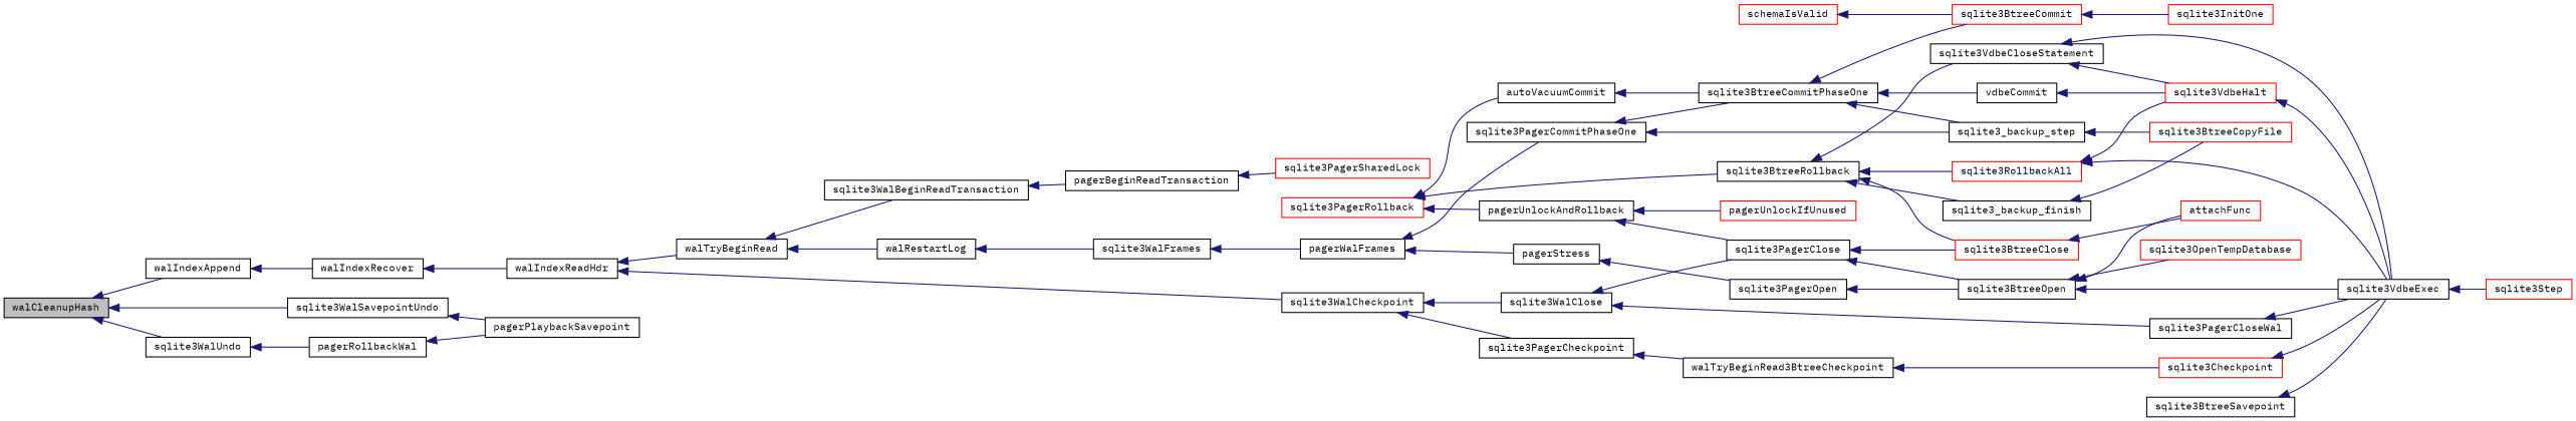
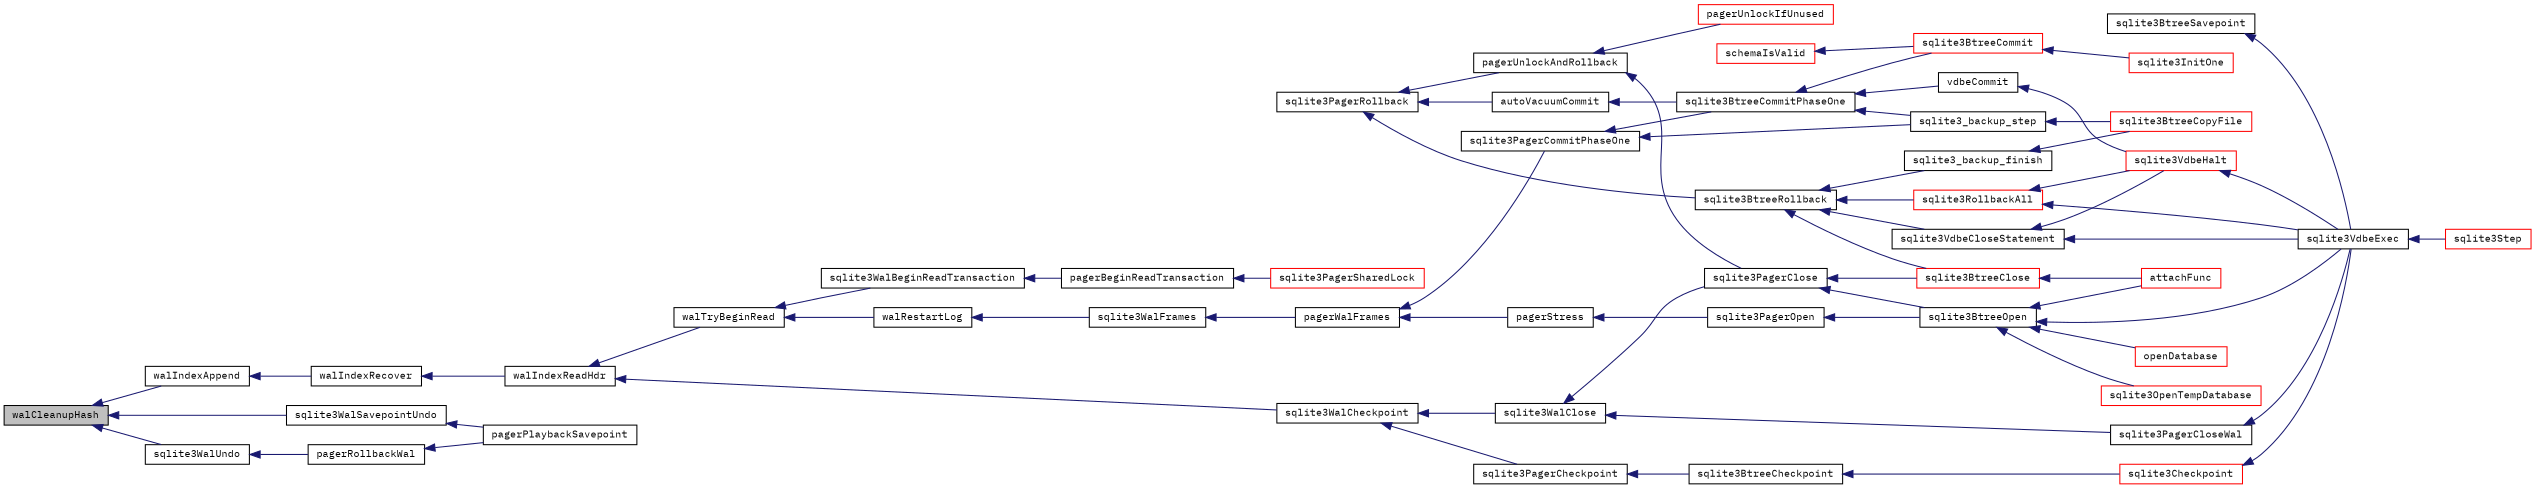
  digraph {
    fontname="IBM Plex Mono"
    rankdir=LR
    node [color=black fillcolor=white fontname="IBM Plex Mono" fontsize=10 shape=record style=filled]
    edge [color=midnightblue dir=back fontname="IBM Plex Mono" fontsize=10 labelfontname=FreeSans labelfontsize=10 style=solid]
    n1 [fillcolor=grey75 fontcolor=black height=0.2 label=walCleanupHash width=0.4]
    n2 [height=0.2 label=walIndexAppend width=0.4]
    n3 [height=0.2 label=sqlite3WalUndo width=0.4]
    n4 [height=0.2 label=sqlite3WalSavepointUndo width=0.4]
    n5 [height=0.2 label=walIndexRecover width=0.4]
    n6 [height=0.2 label=pagerRollbackWal width=0.4]
    n7 [height=0.2 label=pagerPlaybackSavepoint width=0.4]
    n8 [height=0.2 label=walIndexReadHdr width=0.4]
    n9 [height=0.2 label=sqlite3WalFrames width=0.4]
    n10 [height=0.2 label=pagerWalFrames width=0.4]
    n11 [height=0.2 label=walTryBeginRead width=0.4]
    n12 [height=0.2 label=sqlite3WalCheckpoint width=0.4]
    n13 [height=0.2 label=sqlite3WalBeginReadTransaction width=0.4]
    n14 [height=0.2 label=walRestartLog width=0.4]
    n15 [height=0.2 label=sqlite3PagerCheckpoint width=0.4]
    n16 [height=0.2 label=sqlite3WalClose width=0.4]
    n17 [height=0.2 label=pagerBeginReadTransaction width=0.4]
    n18 [color=red height=0.2 label=sqlite3PagerSharedLock width=0.4]
    n19 [height=0.2 label=pagerStress width=0.4]
    n20 [height=0.2 label=sqlite3PagerCommitPhaseOne width=0.4]
    n21 [height=0.2 label=sqlite3PagerOpen width=0.4]
    n22 [height=0.2 label=sqlite3BtreeCommitPhaseOne width=0.4]
    n23 [height=0.2 label=sqlite3_backup_step width=0.4]
    n24 [height=0.2 label=sqlite3BtreeOpen width=0.4]
    n25 [height=0.2 label=sqlite3VdbeExec width=0.4]
    n26 [color=red height=0.2 label=attachFunc width=0.4]
    n27 [color=red height=0.2 label=sqlite3OpenTempDatabase width=0.4]
+   n28 [color=red height=0.2 label=openDatabase width=0.4]
    n29 [color=red height=0.2 label=sqlite3Step width=0.4]
    n30 [color=red height=0.2 label=sqlite3BtreeCommit width=0.4]
    n31 [height=0.2 label=vdbeCommit width=0.4]
    n32 [color=red height=0.2 label=sqlite3BtreeCopyFile width=0.4]
    n33 [color=red height=0.2 label=sqlite3InitOne width=0.4]
    n34 [color=red height=0.2 label=sqlite3VdbeHalt width=0.4]
    n35 [color=red height=0.2 label=schemaIsValid width=0.4]
-   n36 [height=0.2 label=walTryBeginRead3BtreeCheckpoint width=0.4]
+   n36 [height=0.2 label=sqlite3BtreeCheckpoint width=0.4]
    n37 [height=0.2 label=sqlite3PagerClose width=0.4]
    n38 [height=0.2 label=sqlite3PagerCloseWal width=0.4]
    n39 [color=red height=0.2 label=sqlite3Checkpoint width=0.4]
    n40 [color=red height=0.2 label=sqlite3BtreeClose width=0.4]
-   n41 [color=red height=0.2 label=sqlite3PagerRollback width=0.4]
+   n41 [height=0.2 label=sqlite3PagerRollback width=0.4]
    n42 [height=0.2 label=pagerUnlockAndRollback width=0.4]
    n43 [height=0.2 label=autoVacuumCommit width=0.4]
    n44 [height=0.2 label=sqlite3BtreeRollback width=0.4]
    n45 [height=0.2 label=sqlite3BtreeSavepoint width=0.4]
    n46 [color=red height=0.2 label=pagerUnlockIfUnused width=0.4]
    n47 [height=0.2 label=sqlite3_backup_finish width=0.4]
    n48 [color=red height=0.2 label=sqlite3RollbackAll width=0.4]
    n49 [height=0.2 label=sqlite3VdbeCloseStatement width=0.4]
    n1 -> n2
    n1 -> n3
    n1 -> n4
    n2 -> n5
    n3 -> n6
    n4 -> n7
    n5 -> n8
    n6 -> n7
    n8 -> n11
    n8 -> n12
    n9 -> n10
    n10 -> n19
    n10 -> n20
    n11 -> n13
    n11 -> n14
    n12 -> n15
    n12 -> n16
    n13 -> n17
    n14 -> n9
    n15 -> n36
    n16 -> n37
    n16 -> n38
    n17 -> n18
    n19 -> n21
    n20 -> n22
    n20 -> n23
    n21 -> n24
    n22 -> n23
    n22 -> n30
    n22 -> n31
    n23 -> n32
    n24 -> n25
    n24 -> n26
    n24 -> n27
+   n24 -> n28
    n25 -> n29
    n30 -> n33
    n31 -> n34
    n34 -> n25
    n35 -> n30
    n36 -> n39
    n37 -> n24
    n37 -> n40
    n38 -> n25
    n39 -> n25
    n40 -> n26
    n41 -> n42
    n41 -> n43
    n41 -> n44
    n42 -> n37
    n42 -> n46
    n43 -> n22
    n44 -> n40
    n44 -> n47
    n44 -> n48
    n44 -> n49
    n45 -> n25
    n47 -> n32
    n48 -> n25
    n48 -> n34
    n49 -> n25
    n49 -> n34
  }
